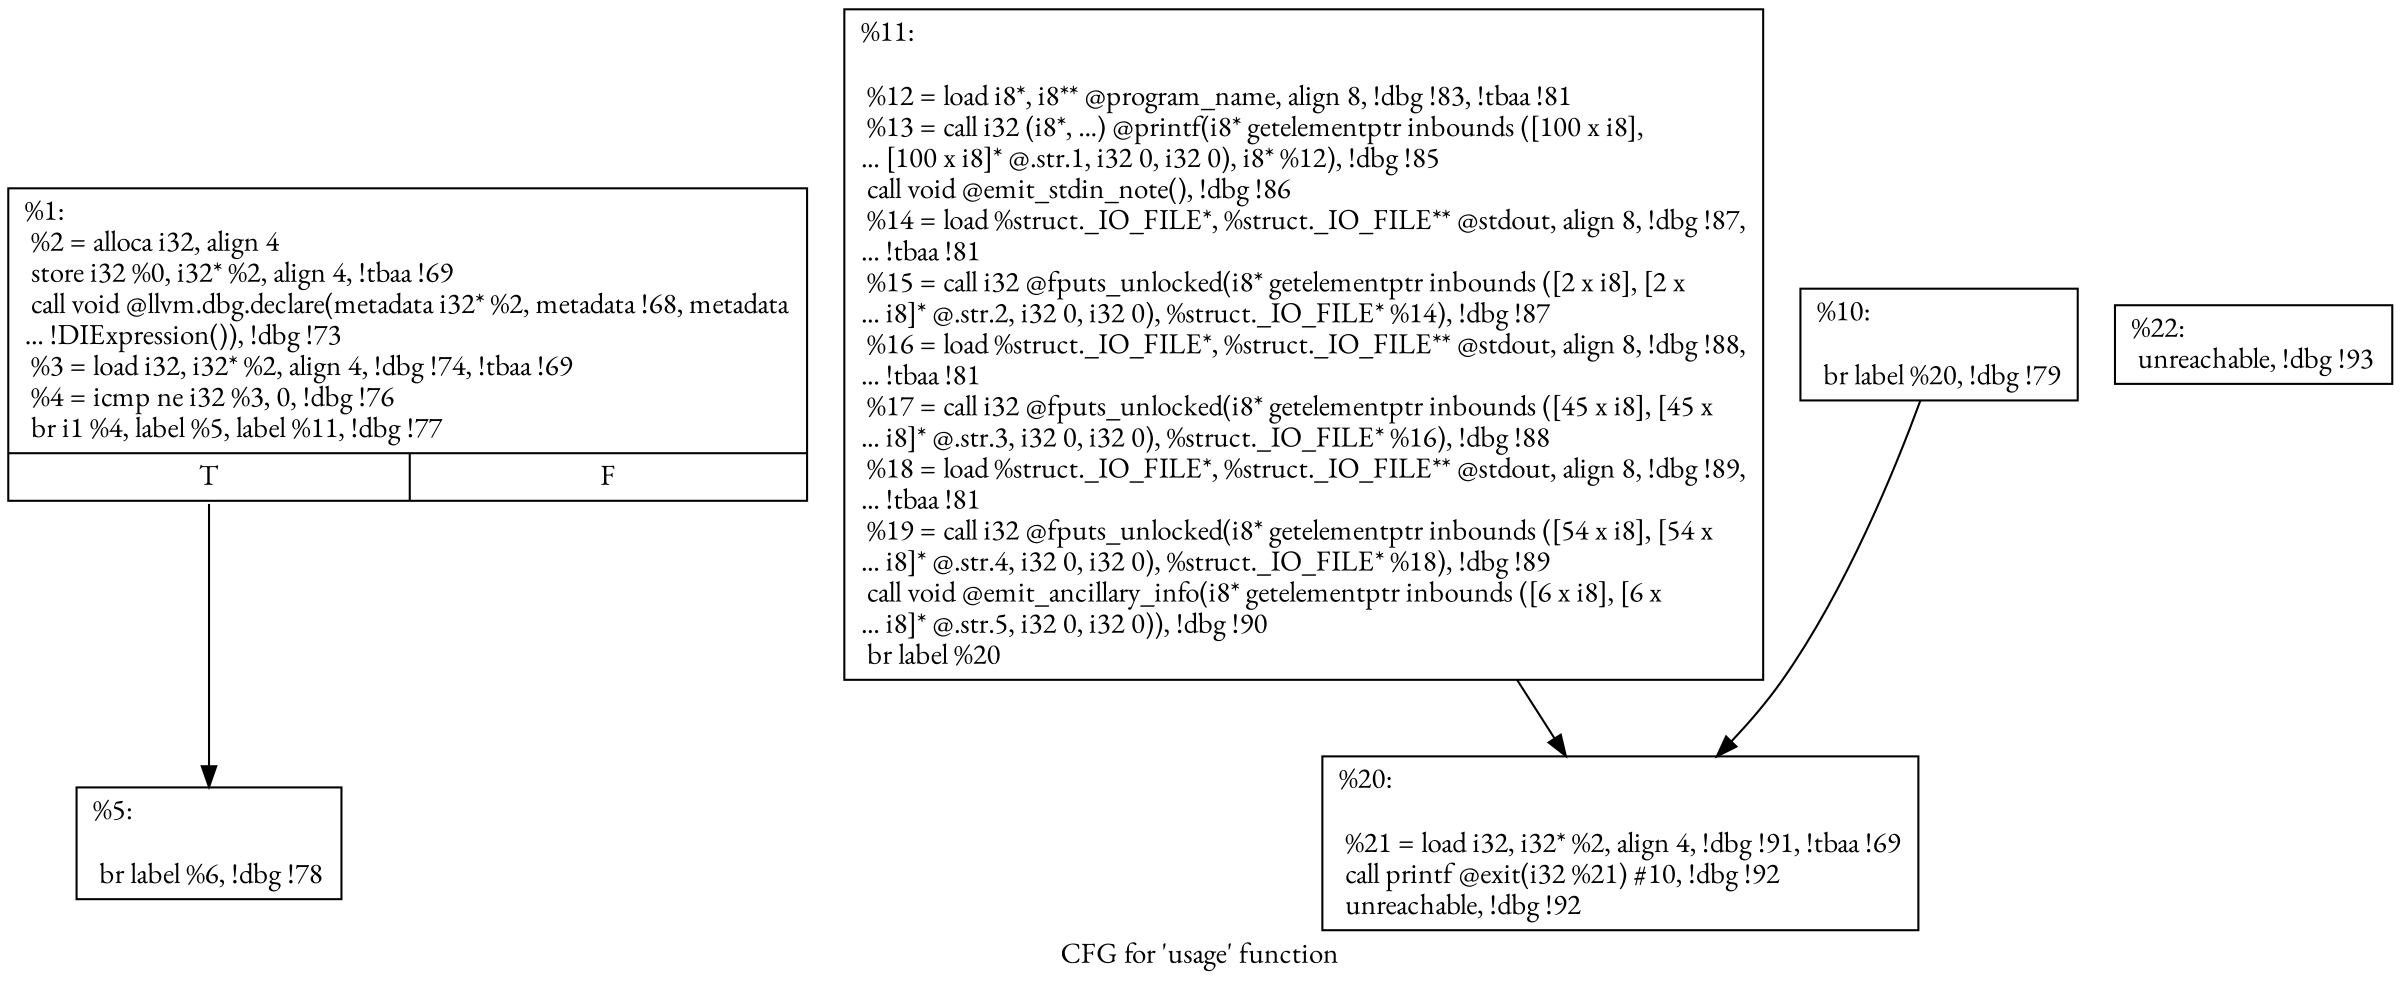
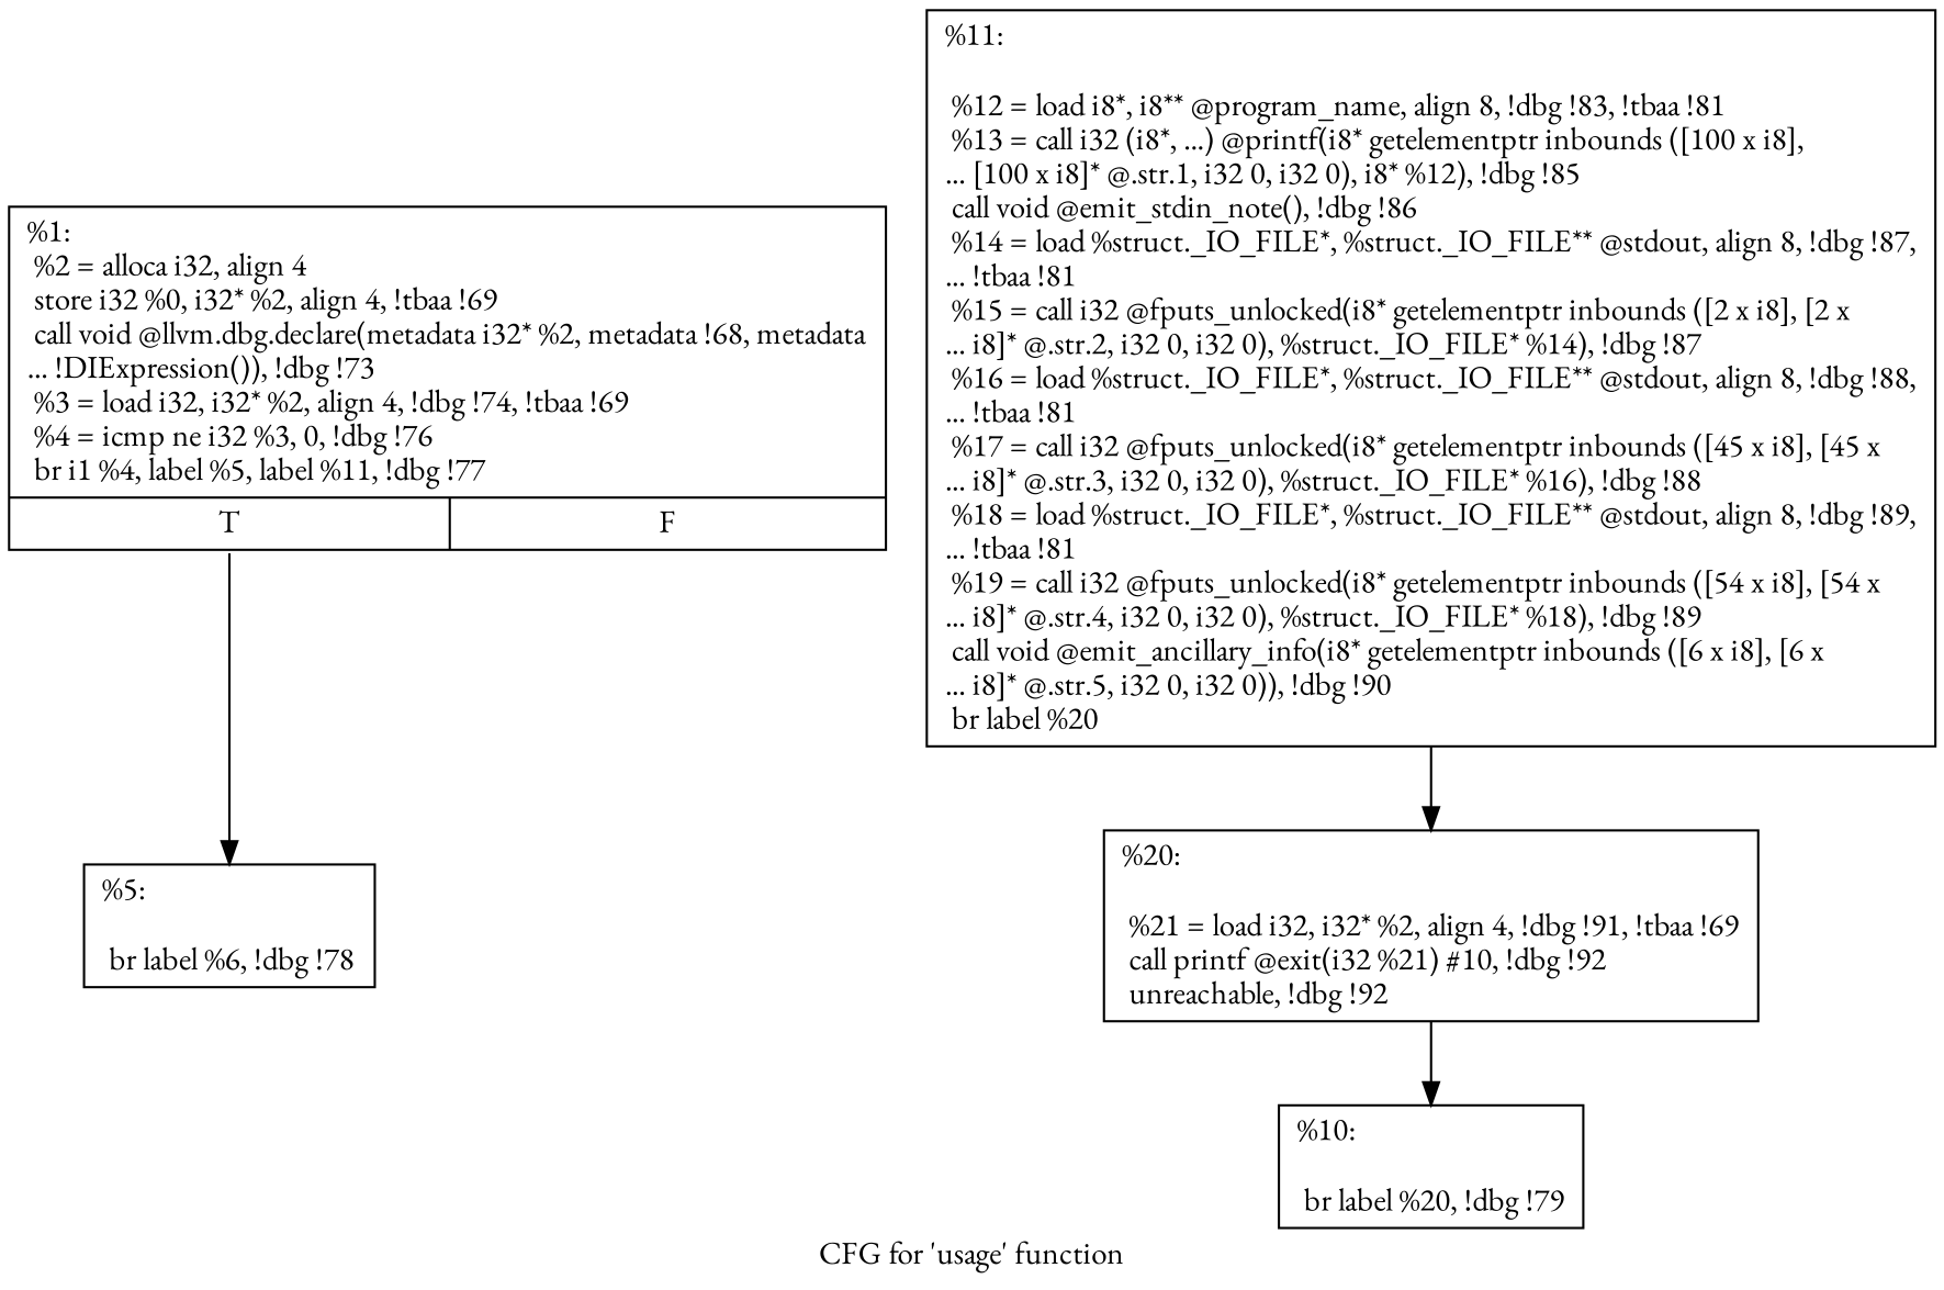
  digraph {
    fontname="EB Garamond"
    label="CFG for 'usage' function"
    node [fontname="EB Garamond" shape=record]
    edge [fontname="EB Garamond"]
    n1 [label="{%1:\l  %2 = alloca i32, align 4\l  store i32 %0, i32* %2, align 4, !tbaa !69\l  call void @llvm.dbg.declare(metadata i32* %2, metadata !68, metadata\l... !DIExpression()), !dbg !73\l  %3 = load i32, i32* %2, align 4, !dbg !74, !tbaa !69\l  %4 = icmp ne i32 %3, 0, !dbg !76\l  br i1 %4, label %5, label %11, !dbg !77\l|{<s0>T|<s1>F}}"]
    n2 [label="{%5:\l\l  br label %6, !dbg !78\l}"]
    n3 [label="{%11:\l\l  %12 = load i8*, i8** @program_name, align 8, !dbg !83, !tbaa !81\l  %13 = call i32 (i8*, ...) @printf(i8* getelementptr inbounds ([100 x i8],\l... [100 x i8]* @.str.1, i32 0, i32 0), i8* %12), !dbg !85\l  call void @emit_stdin_note(), !dbg !86\l  %14 = load %struct._IO_FILE*, %struct._IO_FILE** @stdout, align 8, !dbg !87,\l... !tbaa !81\l  %15 = call i32 @fputs_unlocked(i8* getelementptr inbounds ([2 x i8], [2 x\l... i8]* @.str.2, i32 0, i32 0), %struct._IO_FILE* %14), !dbg !87\l  %16 = load %struct._IO_FILE*, %struct._IO_FILE** @stdout, align 8, !dbg !88,\l... !tbaa !81\l  %17 = call i32 @fputs_unlocked(i8* getelementptr inbounds ([45 x i8], [45 x\l... i8]* @.str.3, i32 0, i32 0), %struct._IO_FILE* %16), !dbg !88\l  %18 = load %struct._IO_FILE*, %struct._IO_FILE** @stdout, align 8, !dbg !89,\l... !tbaa !81\l  %19 = call i32 @fputs_unlocked(i8* getelementptr inbounds ([54 x i8], [54 x\l... i8]* @.str.4, i32 0, i32 0), %struct._IO_FILE* %18), !dbg !89\l  call void @emit_ancillary_info(i8* getelementptr inbounds ([6 x i8], [6 x\l... i8]* @.str.5, i32 0, i32 0)), !dbg !90\l  br label %20\l}"]
    n4 [label="{%20:\l\l  %21 = load i32, i32* %2, align 4, !dbg !91, !tbaa !69\l  call printf @exit(i32 %21) #10, !dbg !92\l  unreachable, !dbg !92\l}"]
    n5 [label="{%10:\l\l  br label %20, !dbg !79\l}"]
-   n6 [label="{%22:                                                  \l  unreachable, !dbg !93\l}"]
    n1 -> n2 [tailport=s0]
    n3 -> n4
-   n5 -> n4
+   n4 -> n5
  }
